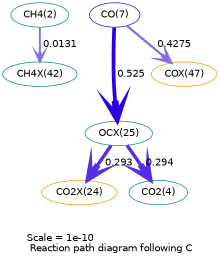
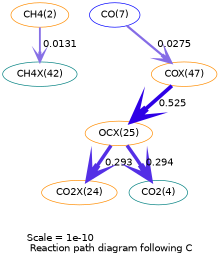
  digraph {
    fontname=Helvetica
    label="Scale = 1e-10\l Reaction path diagram following C"
    node [color=teal fontname=Helvetica]
    edge [arrowhead=vee arrowsize=2.54 fontname=Helvetica penwidth=5.07]
-   n1 [label="CH4(2)"]
+   n1 [color=darkorange label="CH4(2)"]
    n2 [label="CH4X(42)"]
    n3 [color=blue label="CO(7)"]
-   n4 [label="OCX(25)"]
+   n4 [color=darkorange label="OCX(25)"]
    n5 [color=darkorange label="COX(47)"]
    n6 [color=darkorange label="CO2X(24)"]
    n7 [label="CO2(4)"]
    n1 -> n2 [arrowsize=1.36 color="0.7, 0.513, 0.9" label=" 0.0131" penwidth=2.73]
-   n3 -> n4 [arrowsize=2.76 color="0.7, 1.02, 0.9" label=" 0.525" penwidth=5.51]
-   n3 -> n5 [arrowsize=1.64 color="0.7, 0.528, 0.9" label=" 0.4275" penwidth=3.29]
+   n5 -> n4 [arrowsize=2.76 color="0.7, 1.02, 0.9" label=" 0.525" penwidth=5.51]
+   n3 -> n5 [arrowsize=1.64 color="0.7, 0.528, 0.9" label=" 0.0275" penwidth=3.29]
    n4 -> n6 [color="0.7, 0.793, 0.9" label=" 0.293"]
    n4 -> n7 [color="0.7, 0.794, 0.9" label=" 0.294"]
  }
